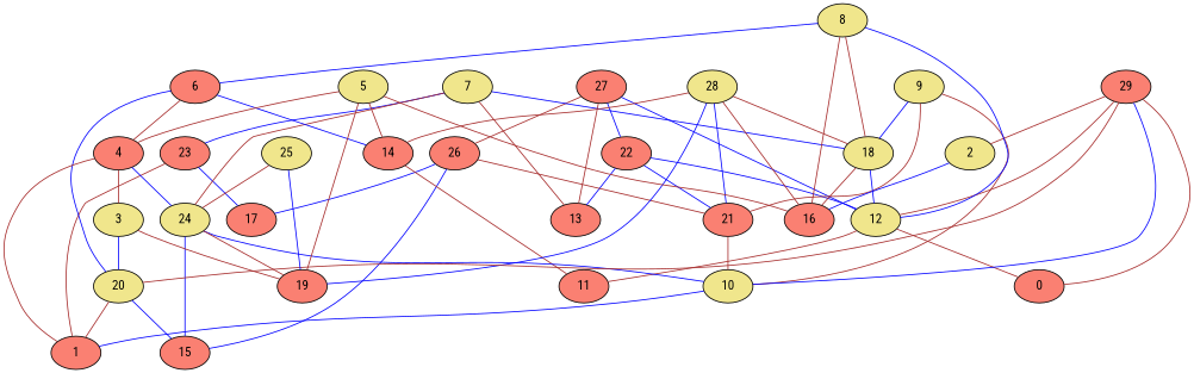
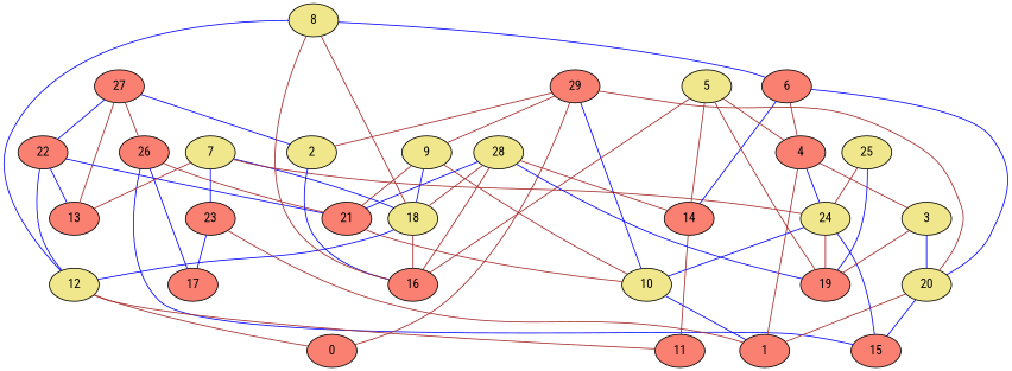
  digraph {
    fontname="Roboto Condensed"
    node [fillcolor=salmon fontname="Roboto Condensed" style=filled]
    edge [color=brown dir=none fontname="Roboto Condensed"]
    27
    22
    26
    12 [fillcolor=khaki]
    13
    21
    14
    11
    15
    17
    10 [fillcolor=khaki]
    1
    23
    0
    9 [fillcolor=khaki]
    18 [fillcolor=khaki]
    7 [fillcolor=khaki]
    24 [fillcolor=khaki]
    19
    16
    28 [fillcolor=khaki]
    3 [fillcolor=khaki]
    20 [fillcolor=khaki]
    6
    4
    29
    2 [fillcolor=khaki]
    5 [fillcolor=khaki]
    25 [fillcolor=khaki]
    8 [fillcolor=khaki]
    subgraph sub_1 {
      27
      22
      26
      12
      13
      21
      14
      11
      15
      17
      10
      1
      23
      0
      9
      18
      7
      24
      19
      16
      28
      3
      20
      6
      4
      29
      2
      5
      25
      8
    }
    27 -> 22 [color=blue]
    27 -> 26
-   27 -> 12 [color=blue]
+   27 -> 2 [color=blue]
    27 -> 13
    22 -> 12 [color=blue]
    22 -> 13 [color=blue]
    22 -> 21 [color=blue]
    26 -> 21
    26 -> 15 [color=blue]
    26 -> 17 [color=blue]
    12 -> 11
    12 -> 0
    21 -> 10
    14 -> 11
    10 -> 1 [color=blue]
    23 -> 17 [color=blue]
    23 -> 1
    9 -> 21
    9 -> 10
    9 -> 18 [color=blue]
    18 -> 12 [color=blue]
    18 -> 16
    7 -> 13
    7 -> 23 [color=blue]
    7 -> 18 [color=blue]
    7 -> 24
    24 -> 15 [color=blue]
    24 -> 10 [color=blue]
    24 -> 19
    28 -> 21 [color=blue]
    28 -> 14
    28 -> 18
    28 -> 19 [color=blue]
    28 -> 16
    3 -> 19
    3 -> 20 [color=blue]
    20 -> 15 [color=blue]
    20 -> 1
    6 -> 14 [color=blue]
    6 -> 20 [color=blue]
    6 -> 4
    4 -> 1
    4 -> 24 [color=blue]
    4 -> 3
-   29 -> 12
+   29 -> 9
    29 -> 10 [color=blue]
    29 -> 0
    29 -> 20
    29 -> 2
    2 -> 16 [color=blue]
    5 -> 14
    5 -> 19
    5 -> 16
    5 -> 4
    25 -> 24
    25 -> 19 [color=blue]
    8 -> 12 [color=blue]
    8 -> 18
    8 -> 16
    8 -> 6 [color=blue]
  }
